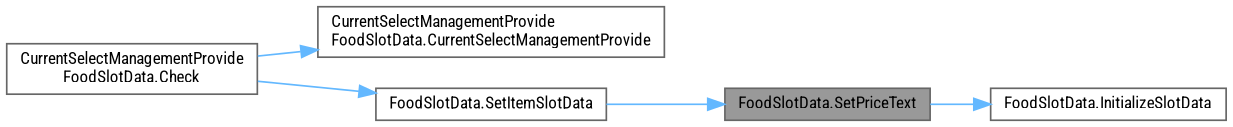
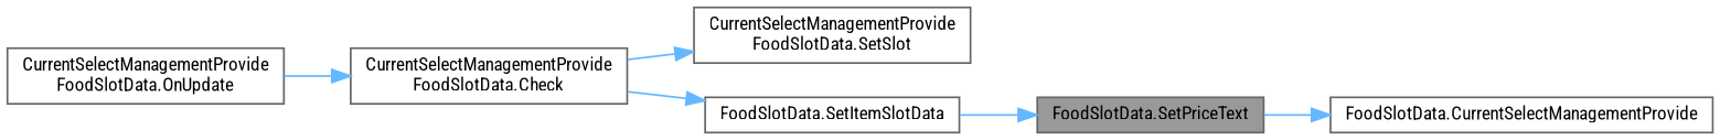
  digraph {
    fontname="Roboto Condensed"
    rankdir=RL
    node [color=grey40 fillcolor=white fontname="Roboto Condensed" fontsize=10 shape=box style=filled]
    edge [color=steelblue1 dir=back fontname="Roboto Condensed" fontsize=10 labelfontname=Helvetica labelfontsize=10 style=solid]
    n1 [color=gray40 fillcolor=grey60 fontcolor=black height=0.2 label="FoodSlotData.SetPriceText" width=0.4]
    n2 [height=0.2 label="FoodSlotData.SetItemSlotData" width=0.4]
-   n3 [height=0.2 label="FoodSlotData.InitializeSlotData" width=0.4]
+   n3 [height=0.2 label="FoodSlotData.CurrentSelectManagementProvide" width=0.4]
    n4 [height=0.2 label="CurrentSelectManagementProvide\lFoodSlotData.Check" width=0.4]
-   n5 [height=0.2 label="CurrentSelectManagementProvide\lFoodSlotData.CurrentSelectManagementProvide" width=0.4]
+   n5 [height=0.2 label="CurrentSelectManagementProvide\lFoodSlotData.SetSlot" width=0.4]
+   n6 [height=0.2 label="CurrentSelectManagementProvide\lFoodSlotData.OnUpdate" width=0.4]
    n1 -> n2
    n2 -> n4
    n3 -> n1
+   n4 -> n6
    n5 -> n4
  }
